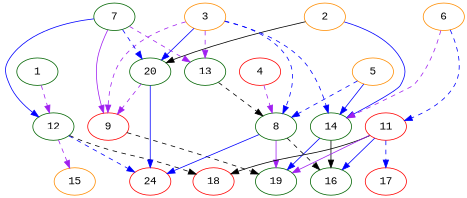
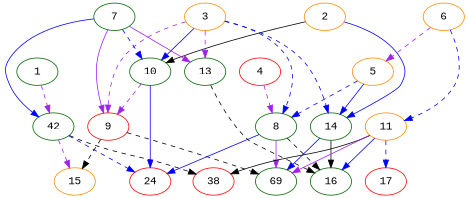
  digraph {
    fontname="Liberation Mono"
    node [alpha=0.09 color=darkgreen fontname="Liberation Mono"]
    edge [color=blue fontname="Liberation Mono" style=dashed]
    1 [expect_size=39952384]
-   12 [alpha=0.16 expect_size=25155584]
+   12 [alpha=0.16 expect_size=25155584 label=42]
    n3 [color=red expect_size=23562240 label=24]
    15 [alpha=0.02 color=darkorange expect_size=52359168]
-   18 [alpha=0.12 color=red expect_size=9862144]
+   18 [alpha=0.12 color=red expect_size=9862144 label=38]
    2 [alpha=0.16 color=darkorange expect_size=7072768]
-   10 [alpha=0.20 expect_size=48121856 label=20]
+   10 [alpha=0.20 expect_size=48121856]
    14 [alpha=0.01 expect_size=48633856]
    9 [alpha=0.11 color=red expect_size=11305984]
-   19 [alpha=0.16 expect_size=45063168]
+   19 [alpha=0.16 expect_size=45063168 label=69]
    16 [alpha=0.13 expect_size=16362496]
    3 [alpha=0.14 color=darkorange expect_size=45286400]
    8 [alpha=0.15 expect_size=20932608]
    13 [alpha=0.13 expect_size=15772672]
    4 [alpha=0.02 color=red expect_size=25018368]
    5 [alpha=0.05 color=darkorange expect_size=11224064]
    6 [color=darkorange expect_size=44971008]
-   11 [alpha=0.19 color=red expect_size=50324480]
+   11 [alpha=0.19 color=darkorange expect_size=50324480]
    17 [alpha=0.17 color=red expect_size=38241280]
    7 [alpha=0.08 expect_size=38872064]
    1 -> 12 [color=purple]
    12 -> n3
    12 -> 15 [color=purple]
    12 -> 18 [color=black]
    2 -> 10 [color=black style=solid]
    2 -> 14 [style=solid]
    10 -> n3 [style=solid]
    10 -> 9 [color=purple]
    14 -> 19 [style=solid]
    14 -> 16 [color=black style=solid]
+   9 -> 15 [color=black]
    9 -> 19 [color=black]
    3 -> 10 [style=solid]
    3 -> 14
    3 -> 9 [color=purple]
    3 -> 8
    3 -> 13 [color=purple]
    8 -> n3 [style=solid]
    8 -> 19 [color=purple style=solid]
    8 -> 16 [color=black]
-   13 -> 8 [color=black]
+   13 -> 16 [color=black]
    4 -> 8 [color=purple]
    5 -> 14 [style=solid]
    5 -> 8
-   6 -> 14 [color=purple]
+   6 -> 5 [color=purple]
    6 -> 11
    11 -> 18 [color=black style=solid]
    11 -> 19 [color=purple style=solid]
    11 -> 16 [style=solid]
    11 -> 17
    7 -> 12 [style=solid]
    7 -> 10
    7 -> 9 [color=purple style=solid]
-   7 -> 13 [color=purple]
+   7 -> 13 [color=purple style=solid]
  }
